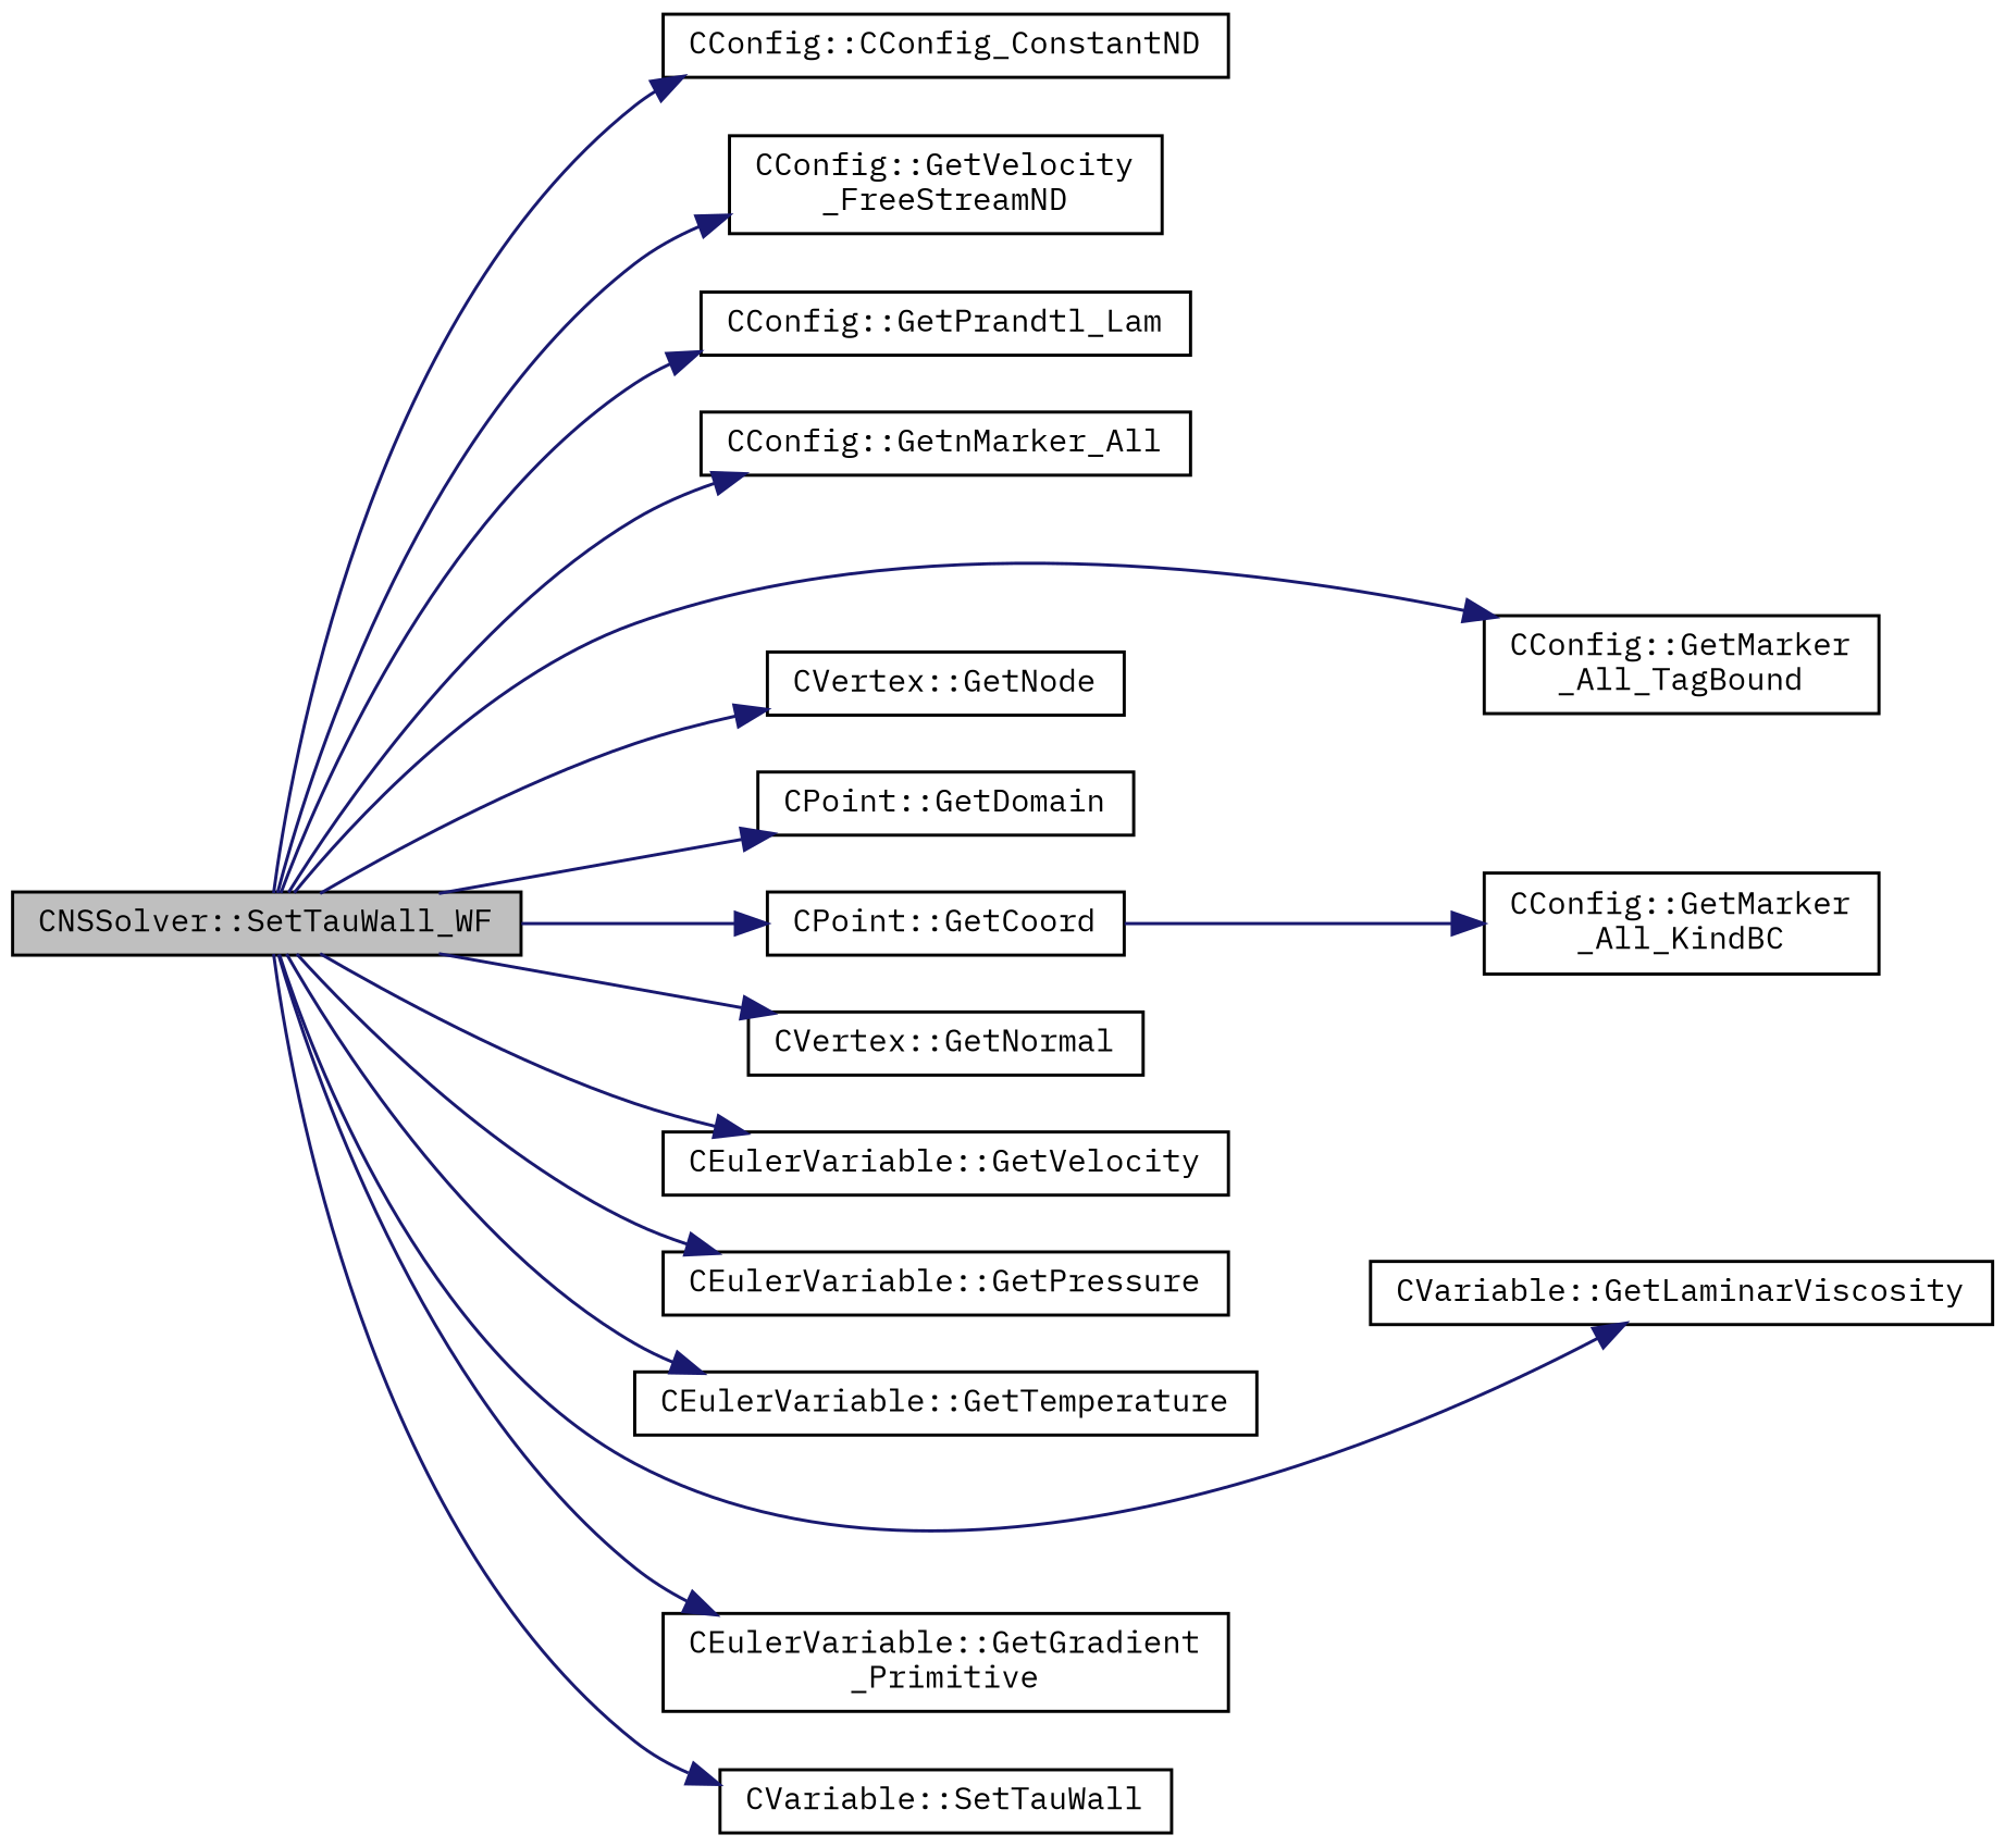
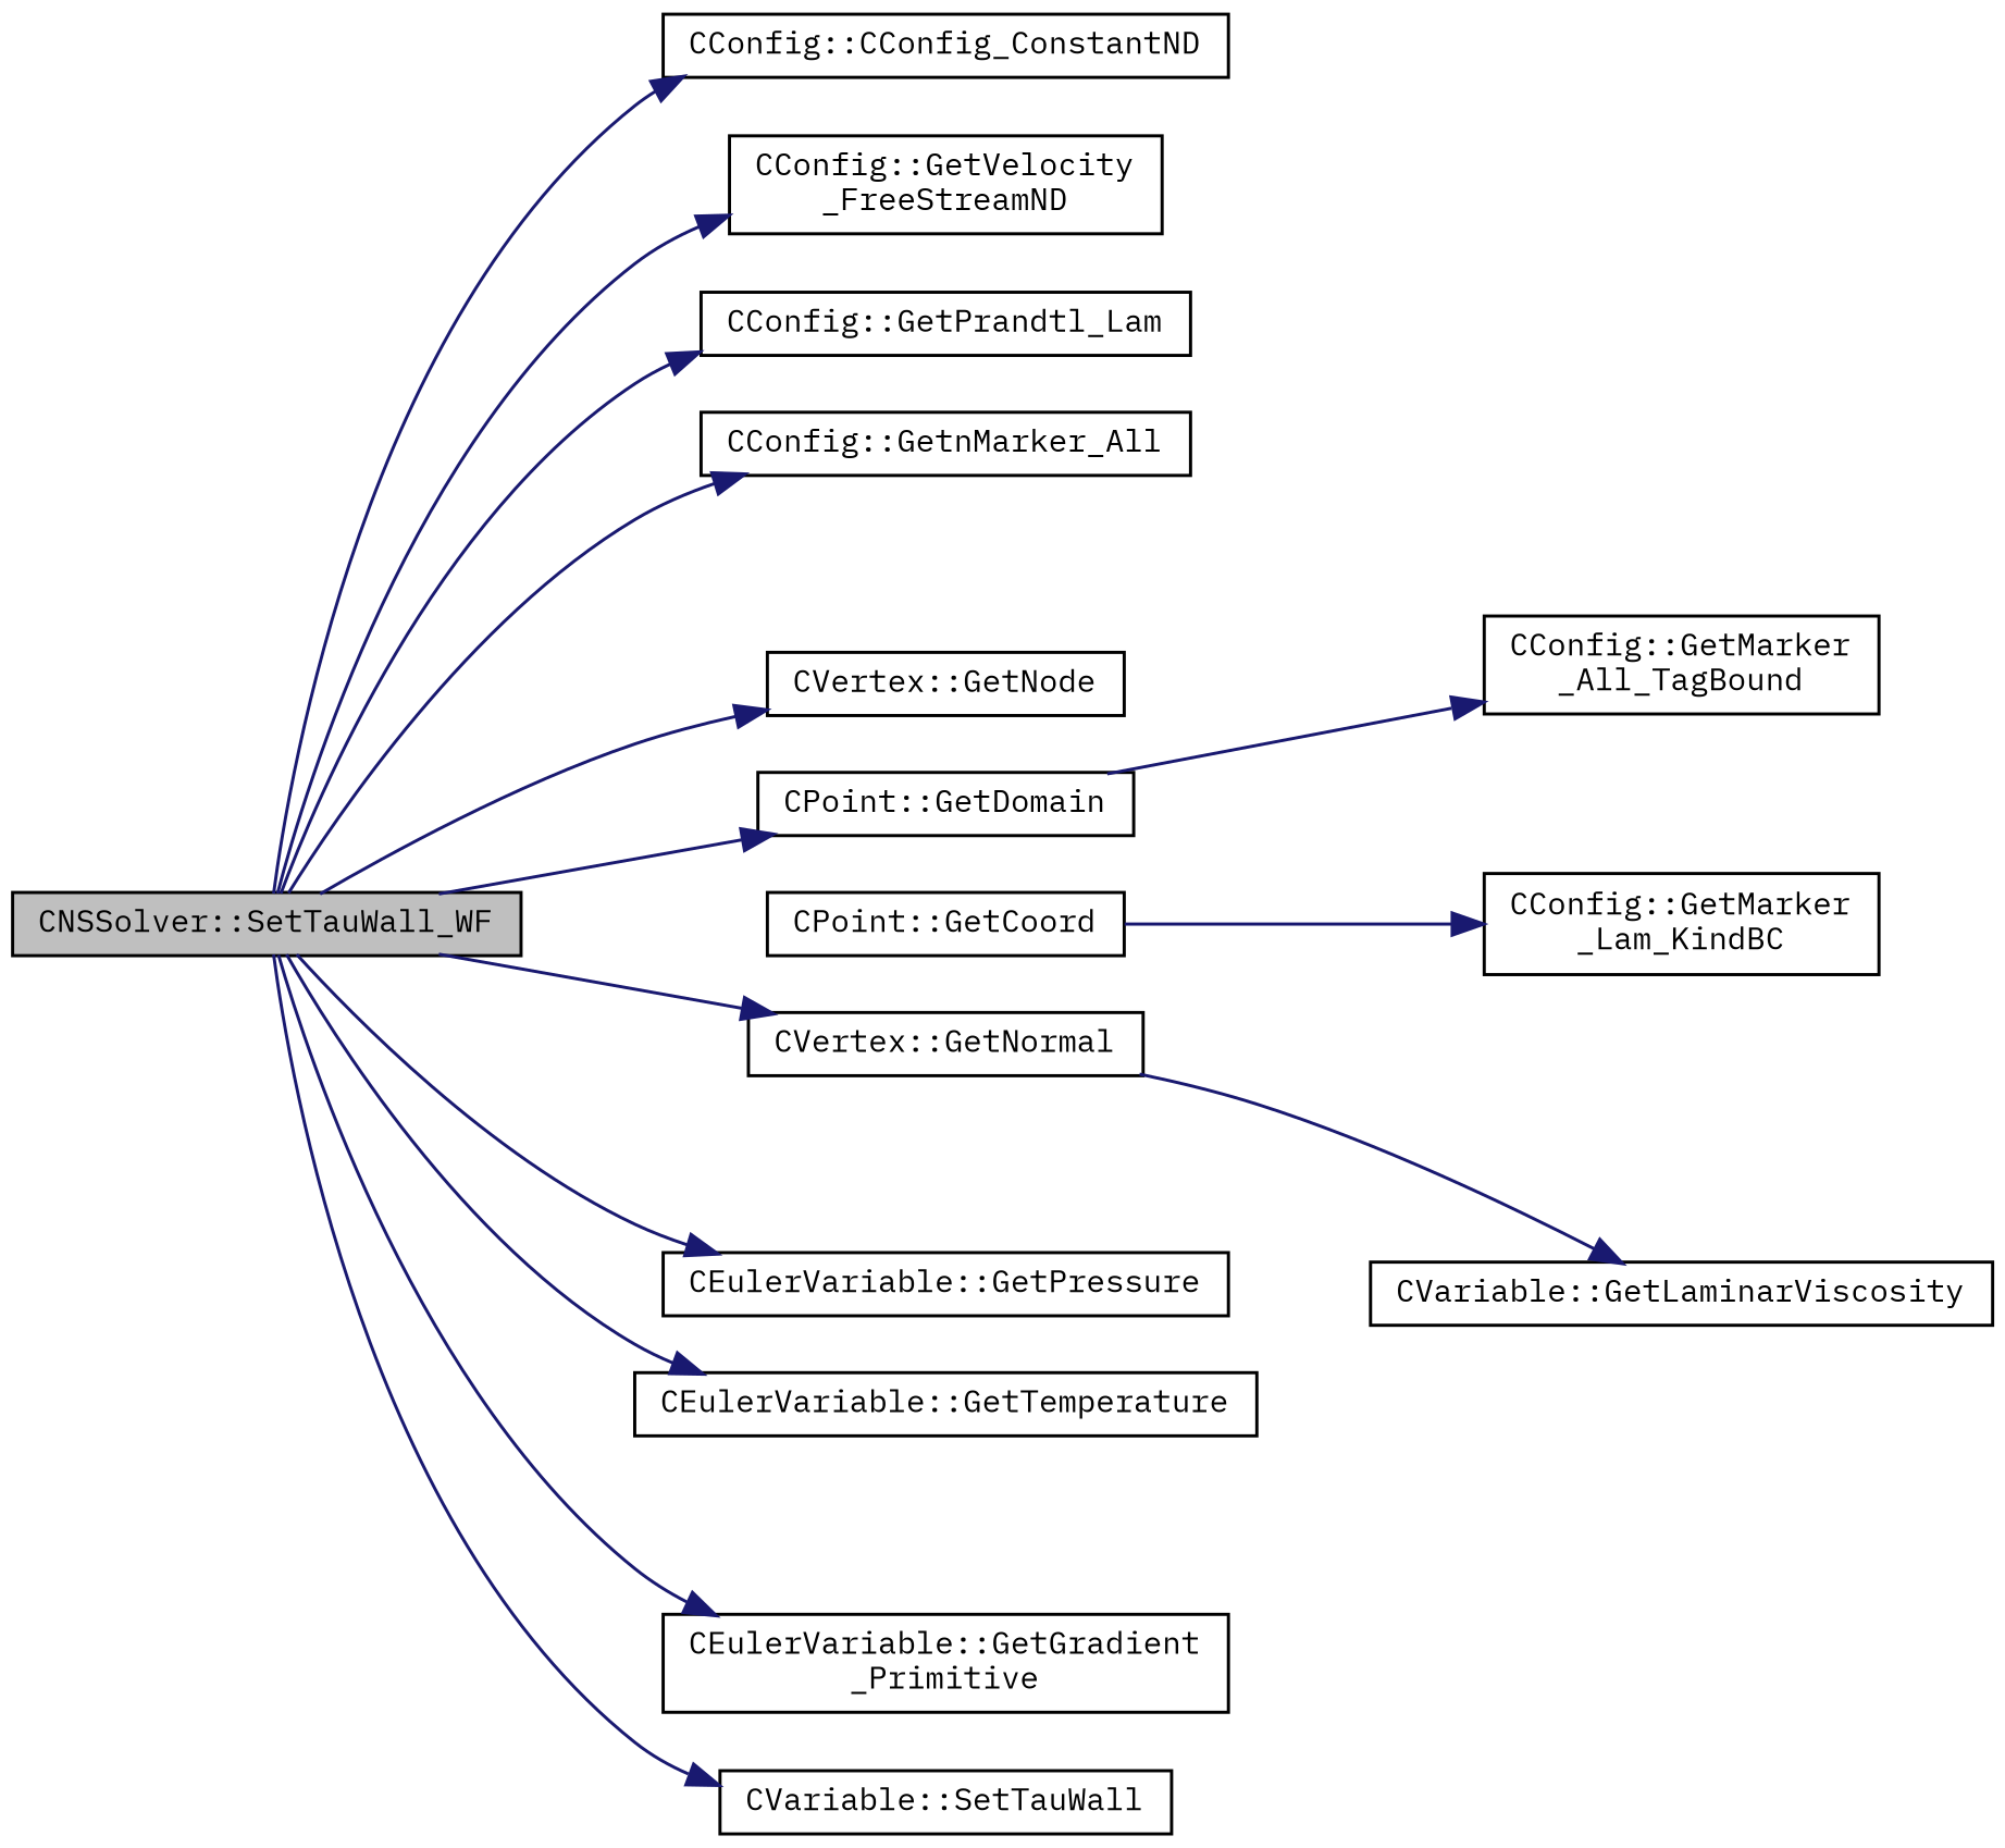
  digraph {
    fontname="IBM Plex Mono"
    rankdir=LR
    node [color=black fillcolor=white fontname="IBM Plex Mono" fontsize=10 shape=record style=filled]
    edge [color=midnightblue fontname="IBM Plex Mono" fontsize=10 labelfontname=Helvetica labelfontsize=10 style=solid]
    n1 [fillcolor=grey75 fontcolor=black height=0.2 label="CNSSolver::SetTauWall_WF" width=0.4]
    n2 [height=0.2 label="CConfig::CConfig_ConstantND" width=0.4]
    n3 [height=0.2 label="CConfig::GetVelocity\l_FreeStreamND" width=0.4]
    n4 [height=0.2 label="CConfig::GetPrandtl_Lam" width=0.4]
    n5 [height=0.2 label="CConfig::GetnMarker_All" width=0.4]
    n6 [height=0.2 label="CConfig::GetMarker\l_All_TagBound" width=0.4]
    n7 [height=0.2 label="CVertex::GetNode" width=0.4]
    n8 [height=0.2 label="CPoint::GetDomain" width=0.4]
    n9 [height=0.2 label="CPoint::GetCoord" width=0.4]
    n10 [height=0.2 label="CVertex::GetNormal" width=0.4]
-   n11 [height=0.2 label="CEulerVariable::GetVelocity" width=0.4]
    n12 [height=0.2 label="CEulerVariable::GetPressure" width=0.4]
    n13 [height=0.2 label="CEulerVariable::GetTemperature" width=0.4]
    n14 [height=0.2 label="CVariable::GetLaminarViscosity" width=0.4]
    n15 [height=0.2 label="CEulerVariable::GetGradient\l_Primitive" width=0.4]
    n16 [height=0.2 label="CVariable::SetTauWall" width=0.4]
-   n17 [height=0.2 label="CConfig::GetMarker\l_All_KindBC" width=0.4]
+   n17 [height=0.2 label="CConfig::GetMarker\l_Lam_KindBC" width=0.4]
    n1 -> n2
    n1 -> n3
    n1 -> n4
    n1 -> n5
-   n1 -> n6
+   n8 -> n6
    n1 -> n7
    n1 -> n8
-   n1 -> n9
    n1 -> n10
-   n1 -> n11
    n1 -> n12
    n1 -> n13
-   n1 -> n14
+   n10 -> n14
    n1 -> n15
    n1 -> n16
    n9 -> n17
  }
